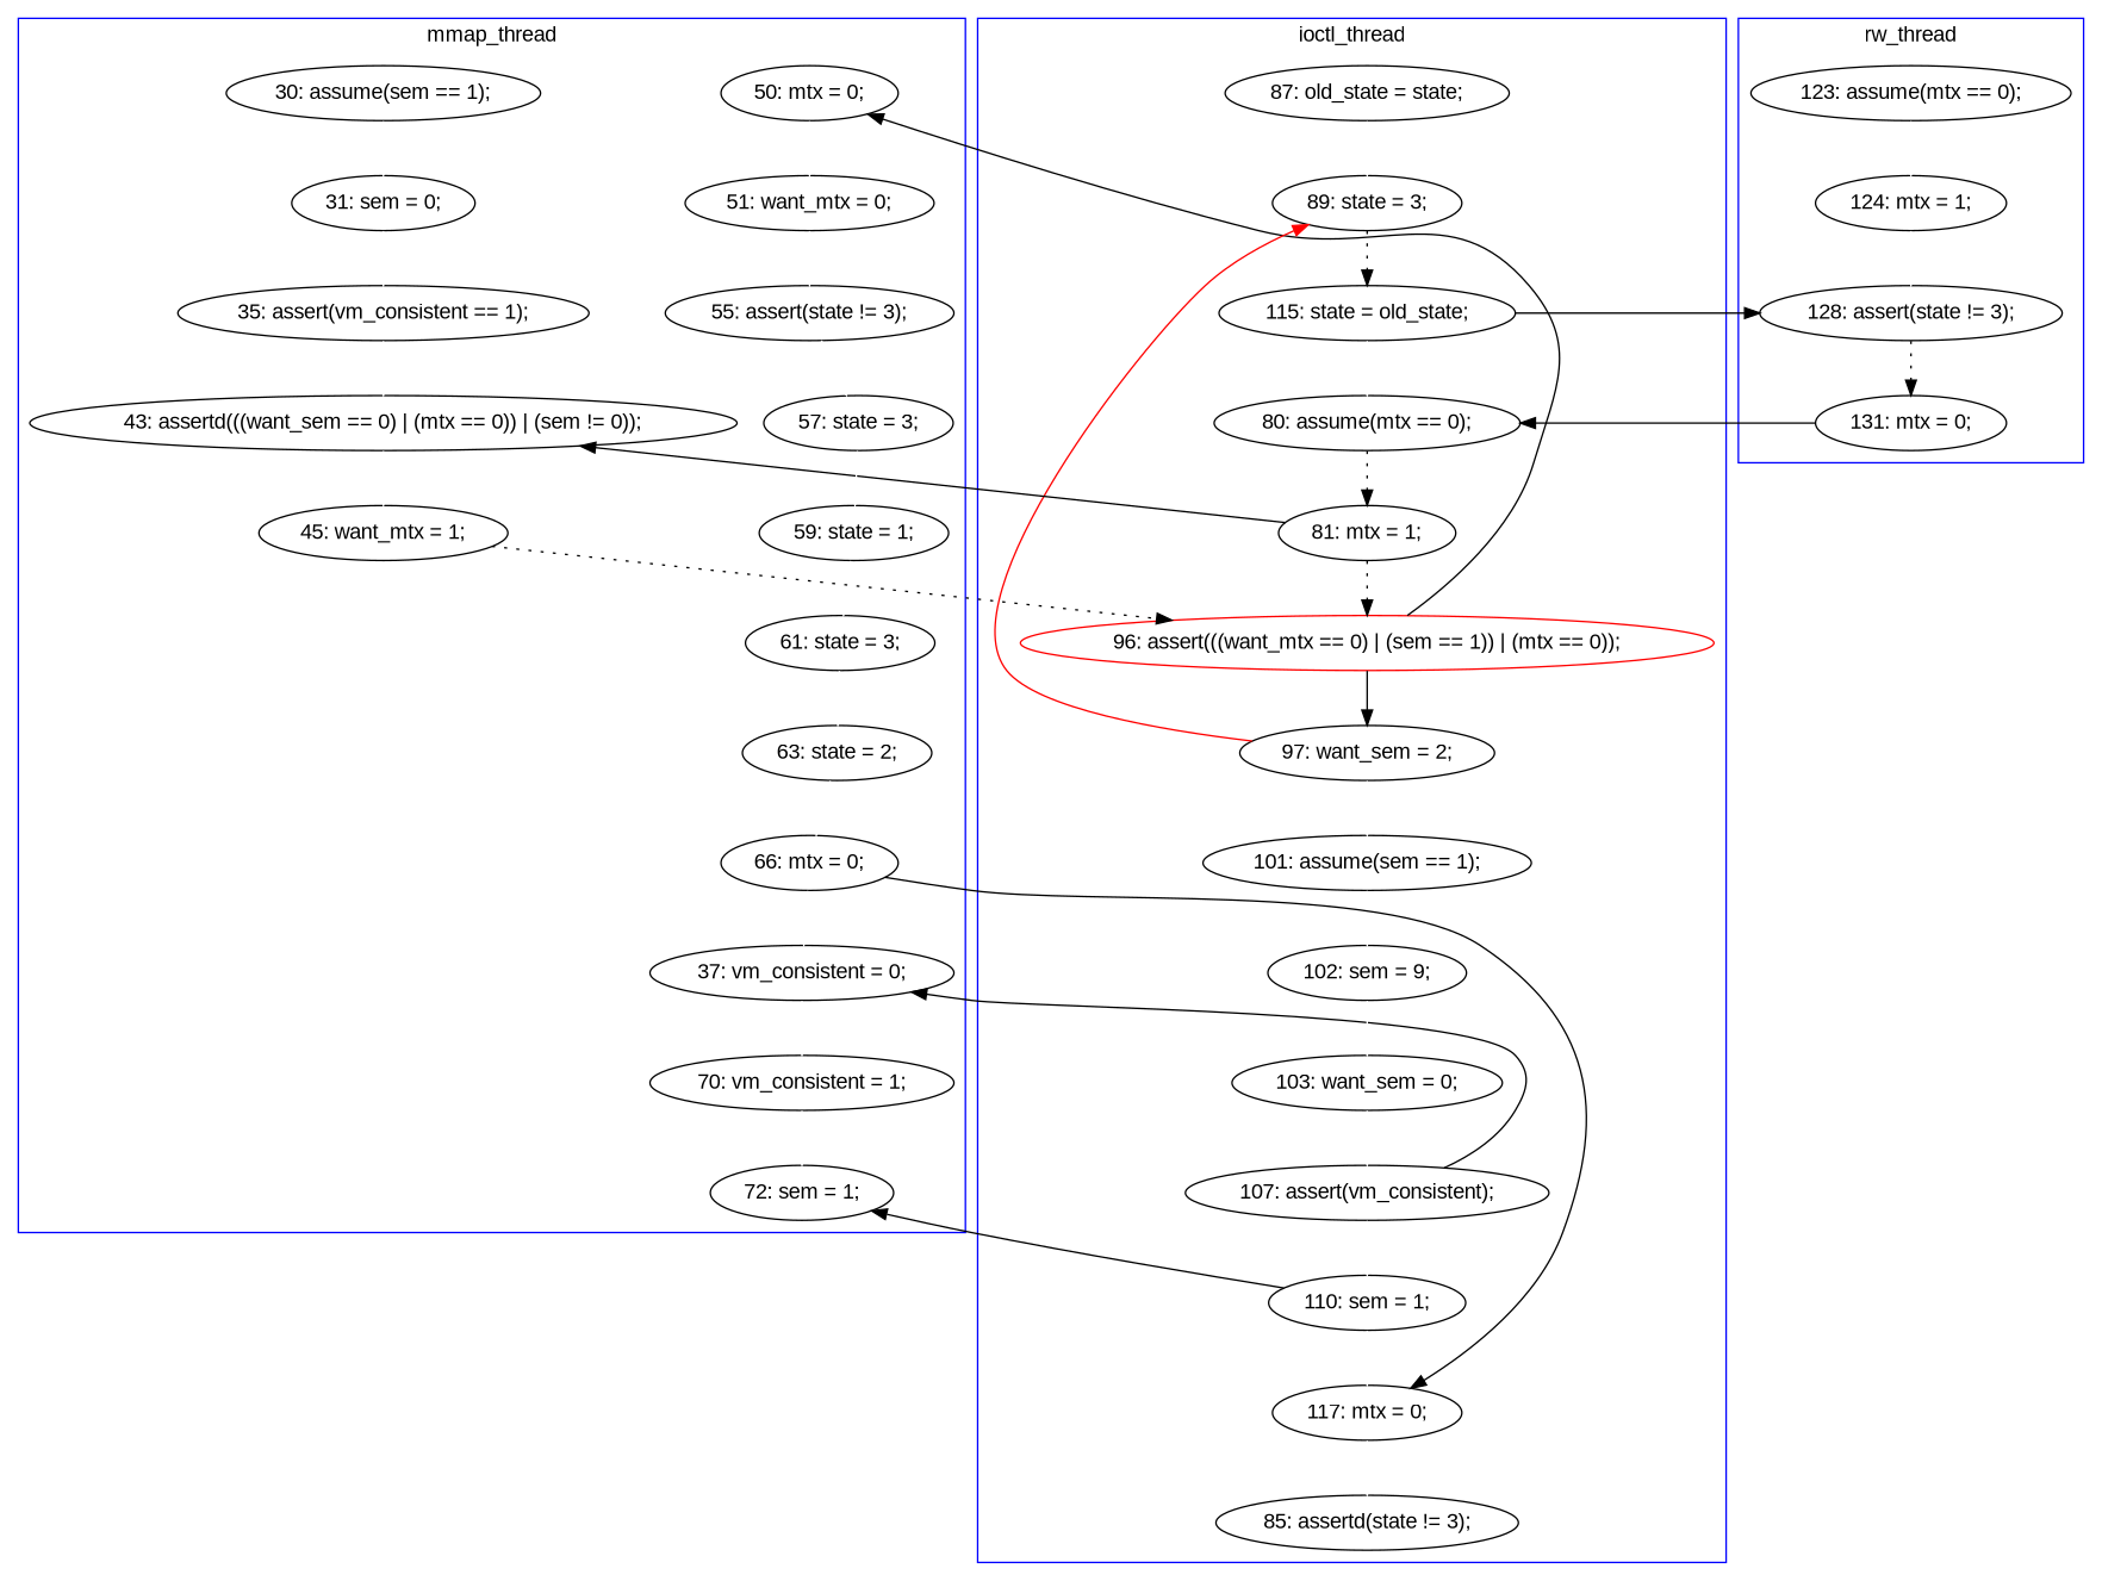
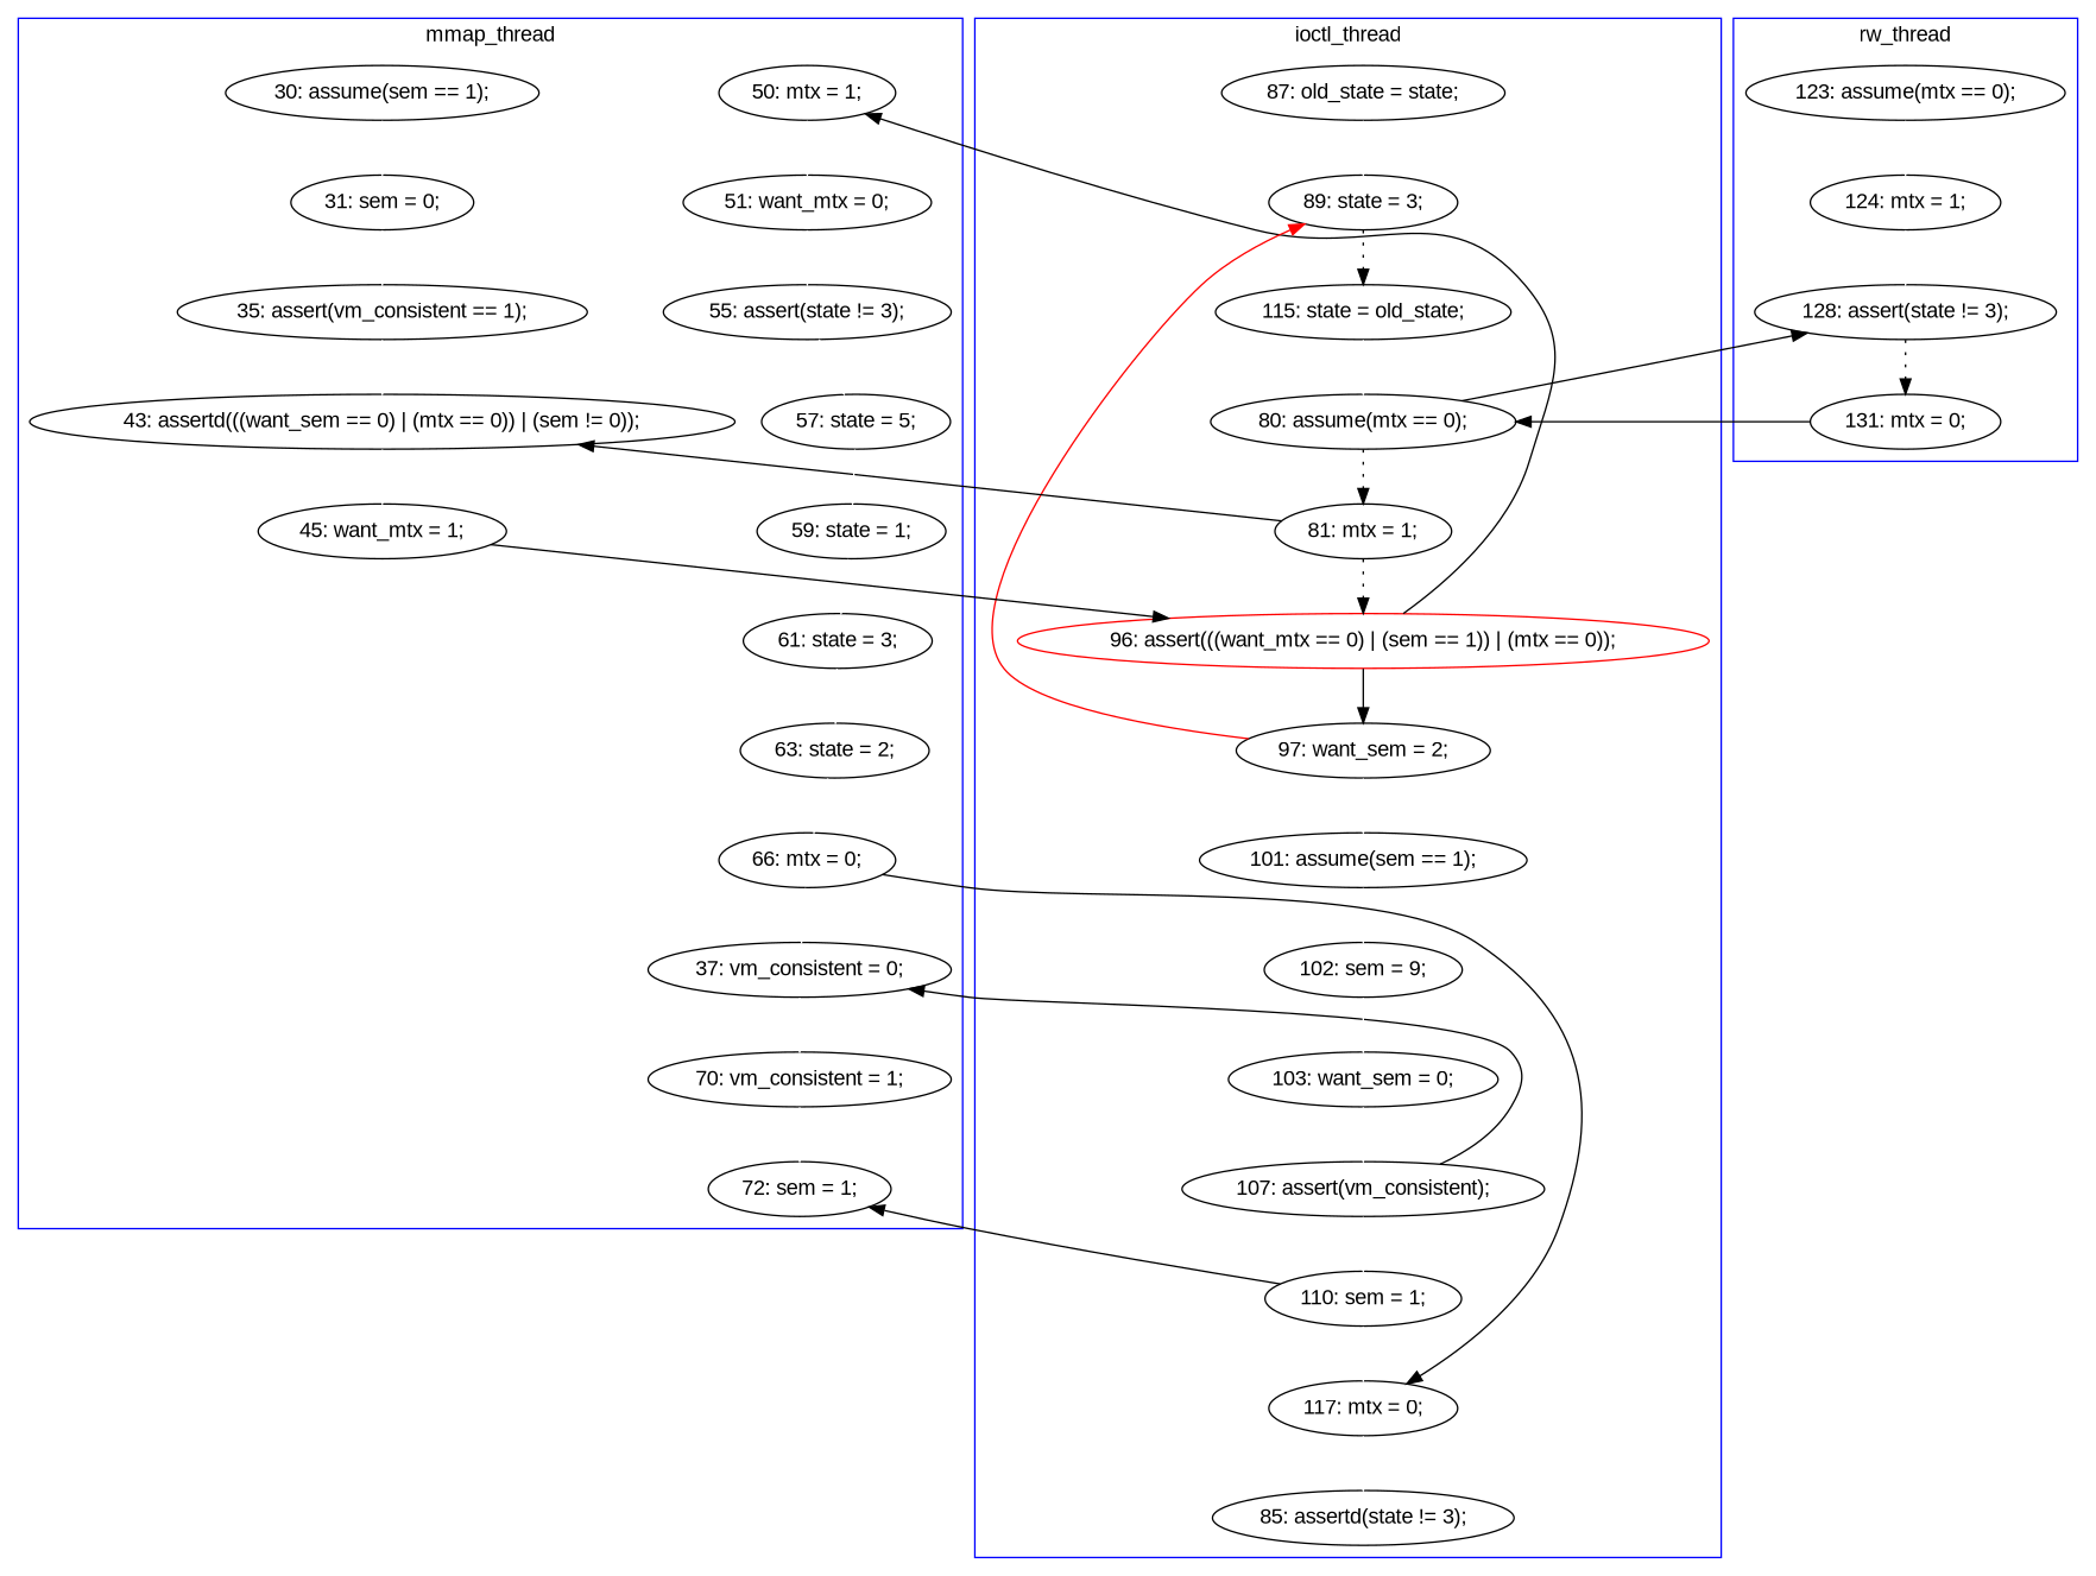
  digraph {
    fontname="Liberation Sans"
    node [fontname="Liberation Sans"]
    edge [color=white fontname="Liberation Sans" style=solid]
    n1 [label="128: assert(state != 3);"]
    n2 [label="131: mtx = 0;"]
    n3 [label="123: assume(mtx == 0);"]
    n4 [label="124: mtx = 1;"]
    n5 [label="115: state = old_state;"]
    n6 [label="103: want_sem = 0;"]
    n7 [label="107: assert(vm_consistent);"]
    n8 [color=red label="96: assert(((want_mtx == 0) | (sem == 1)) | (mtx == 0));"]
    n9 [label="97: want_sem = 2;"]
    n10 [label="81: mtx = 1;"]
    n11 [label="102: sem = 9;"]
    n12 [label="80: assume(mtx == 0);"]
    n13 [label="101: assume(sem == 1);"]
    n14 [label="87: old_state = state;"]
    n15 [label="89: state = 3;"]
    n16 [label="117: mtx = 0;"]
    n17 [label="110: sem = 1;"]
    n18 [label="85: assertd(state != 3);"]
    n19 [label="31: sem = 0;"]
    n20 [label="35: assert(vm_consistent == 1);"]
    n21 [label="61: state = 3;"]
    n22 [label="63: state = 2;"]
    n23 [label="43: assertd(((want_sem == 0) | (mtx == 0)) | (sem != 0));"]
-   n24 [label="50: mtx = 0;"]
+   n24 [label="50: mtx = 1;"]
    n25 [label="51: want_mtx = 0;"]
    n26 [label="55: assert(state != 3);"]
-   n27 [label="57: state = 3;"]
+   n27 [label="57: state = 5;"]
    n28 [label="66: mtx = 0;"]
    n29 [label="59: state = 1;"]
    n30 [label="45: want_mtx = 1;"]
    n31 [label="72: sem = 1;"]
    n32 [label="37: vm_consistent = 0;"]
    n33 [label="70: vm_consistent = 1;"]
    n34 [label="30: assume(sem == 1);"]
    subgraph cluster_1 {
      color=blue
      label=rw_thread
      n1
      n2
      n3
      n4
    }
    subgraph cluster_2 {
      color=blue
      label=ioctl_thread
      n5
      n6
      n7
      n8
      n9
      n10
      n11
      n12
      n13
      n14
      n15
      n16
      n17
      n18
    }
    subgraph cluster_3 {
      color=blue
      label=mmap_thread
      n19
      n20
      n21
      n22
      n23
      n24
      n25
      n26
      n27
      n28
      n29
      n30
      n31
      n32
      n33
      n34
    }
    n1 -> n2 [color=black style=dotted]
    n2 -> n12 [color=black constraint=false]
    n3 -> n4
    n4 -> n1
-   n5 -> n1 [color=black constraint=false]
+   n12 -> n1 [color=black constraint=false]
    n5 -> n12
    n6 -> n7
    n7 -> n17
    n7 -> n32 [color=black constraint=false]
    n8 -> n9 [color=black]
    n8 -> n24 [color=black constraint=false]
    n9 -> n13
    n9 -> n15 [color=red constraint=false]
    n10 -> n8 [color=black style=dotted]
    n10 -> n23 [color=black constraint=false]
    n11 -> n6
    n12 -> n10 [color=black style=dotted]
    n13 -> n11
    n14 -> n15
    n15 -> n5 [color=black style=dotted]
    n16 -> n18
    n17 -> n16
    n17 -> n31 [color=black constraint=false]
    n19 -> n20
    n20 -> n23
    n21 -> n22
    n22 -> n28
    n23 -> n30
    n24 -> n25
    n25 -> n26
    n26 -> n27
    n27 -> n29
    n28 -> n16 [color=black constraint=false]
    n28 -> n32
    n29 -> n21
-   n30 -> n8 [color=black constraint=false style=dotted]
+   n30 -> n8 [color=black constraint=false]
    n32 -> n33
    n33 -> n31
    n34 -> n19
  }
